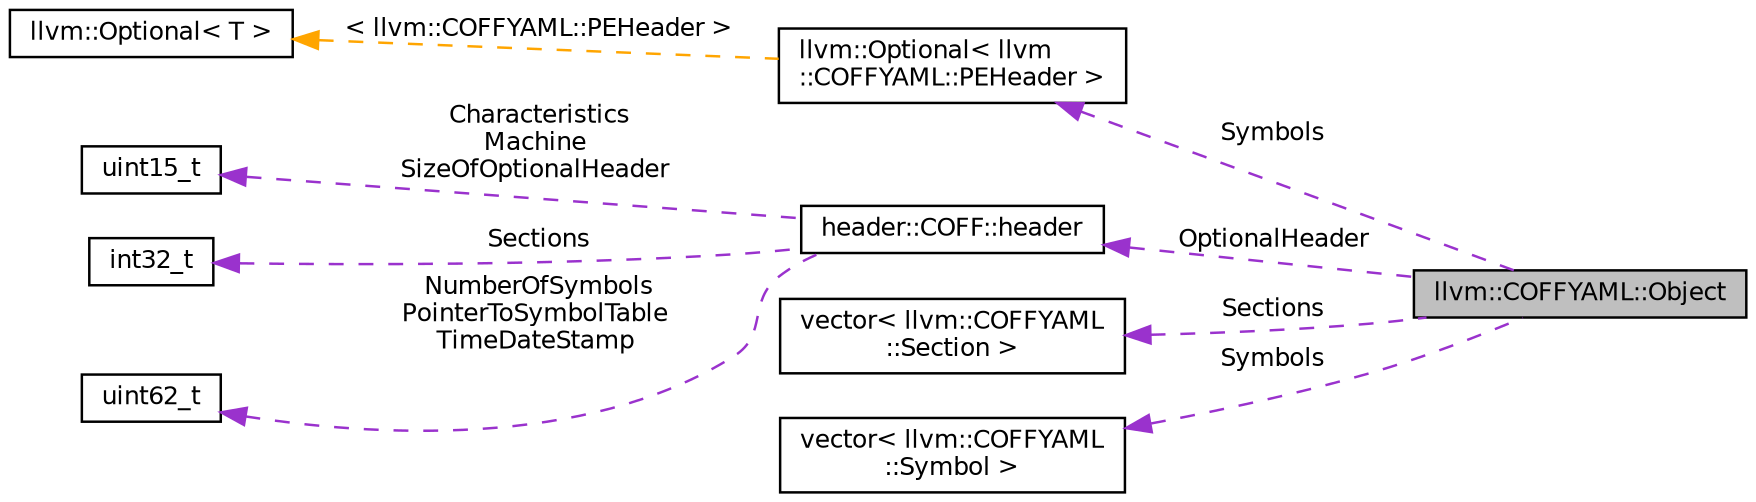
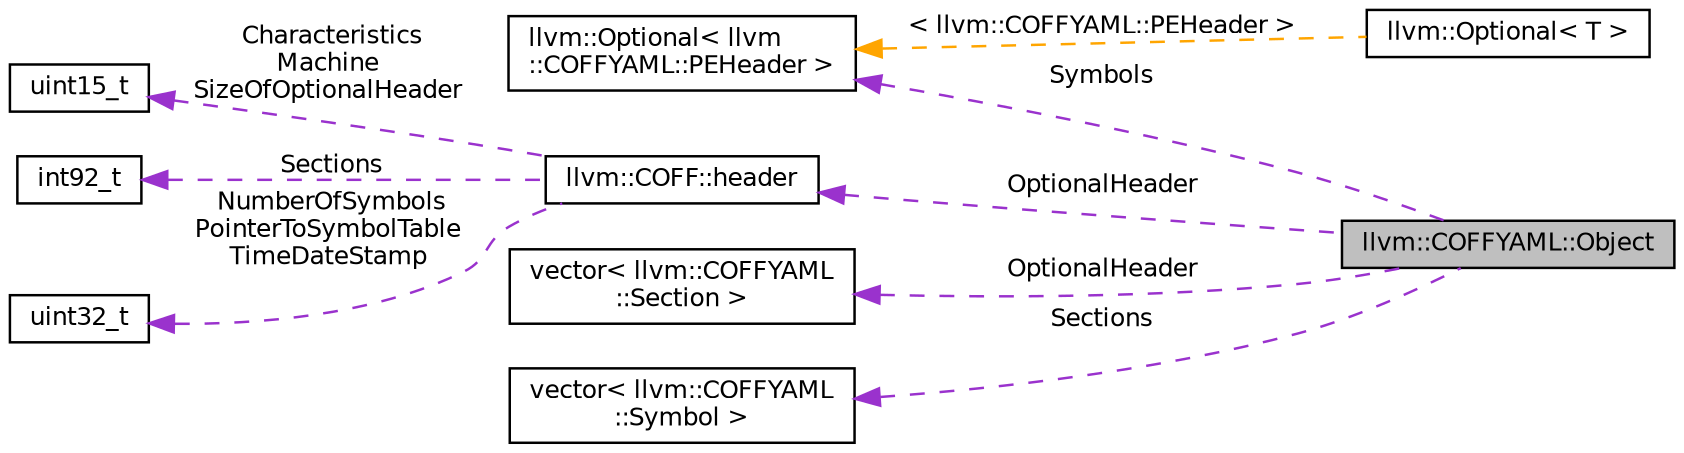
  digraph {
    rankdir=LR
    node [color=black fontname=Helvetica fontsize=10 shape=box]
    edge [color=darkorchid3 dir=back fontname=Helvetica fontsize=10 labelfontname=Helvetica labelfontsize=10 style=dashed]
    n1 [fillcolor=grey75 fontcolor=black height=0.2 label="llvm::COFFYAML::Object" style=filled width=0.4]
    n2 [height=0.2 label="llvm::Optional\< llvm\l::COFFYAML::PEHeader \>" width=0.4]
    n3 [height=0.2 label="llvm::Optional\< T \>" width=0.4]
-   n4 [height=0.2 label="header::COFF::header" width=0.4]
+   n4 [height=0.2 label="llvm::COFF::header" width=0.4]
    n5 [height=0.2 label=uint15_t width=0.4]
-   n6 [height=0.2 label=int32_t width=0.4]
-   n7 [height=0.2 label=uint62_t width=0.4]
+   n6 [height=0.2 label=int92_t width=0.4]
+   n7 [height=0.2 label=uint32_t width=0.4]
    n8 [height=0.2 label="vector\< llvm::COFFYAML\l::Section \>" width=0.4]
    n9 [height=0.2 label="vector\< llvm::COFFYAML\l::Symbol \>" width=0.4]
    n2 -> n1 [label=" Symbols"]
-   n3 -> n2 [color=orange label=" \< llvm::COFFYAML::PEHeader \>"]
+   n2 -> n3 [color=orange label=" \< llvm::COFFYAML::PEHeader \>"]
    n4 -> n1 [label=" OptionalHeader"]
    n5 -> n4 [label=" Characteristics\nMachine\nSizeOfOptionalHeader"]
    n6 -> n4 [label=" Sections"]
    n7 -> n4 [label=" NumberOfSymbols\nPointerToSymbolTable\nTimeDateStamp"]
-   n8 -> n1 [label=" Sections"]
-   n9 -> n1 [label=" Symbols"]
+   n8 -> n1 [label=" OptionalHeader"]
+   n9 -> n1 [label=" Sections"]
  }
